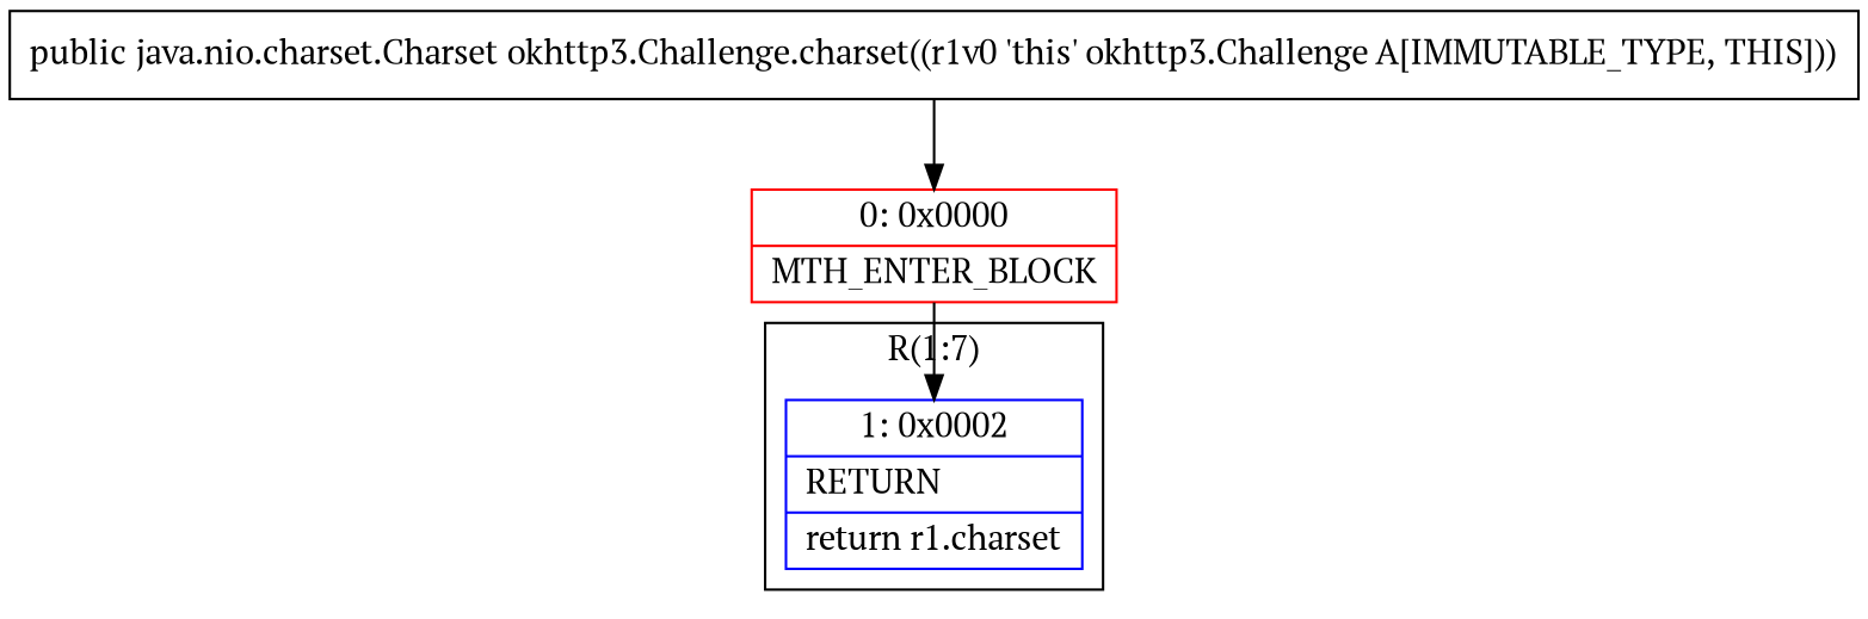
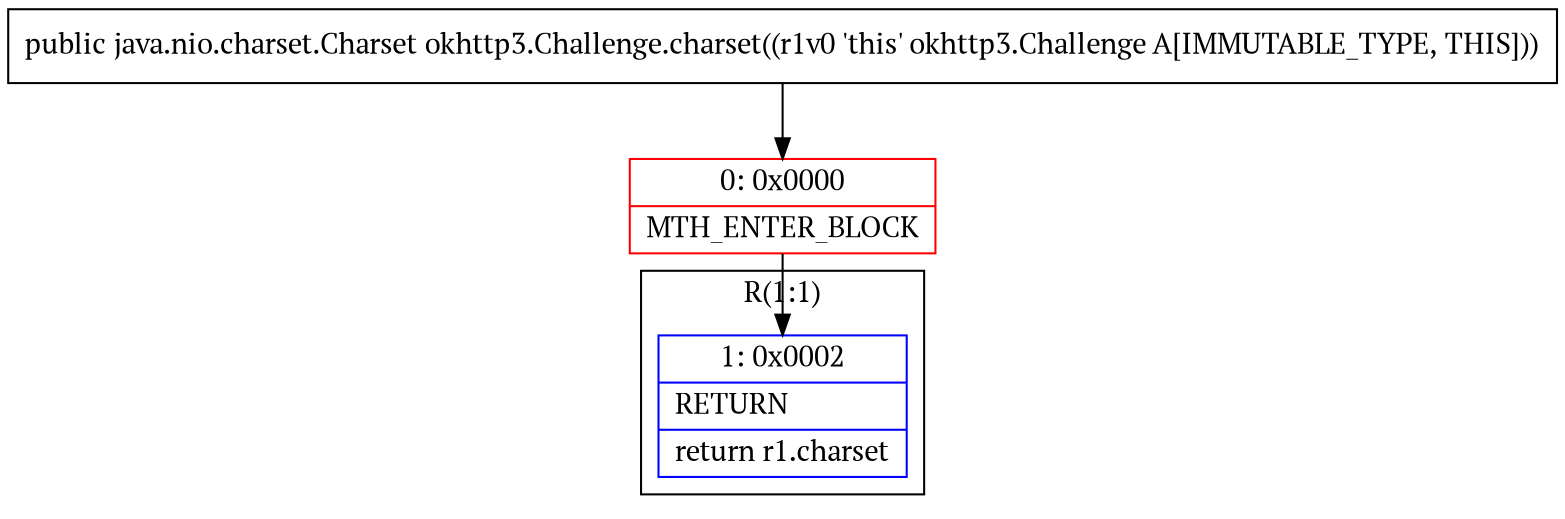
  digraph {
    fontname="PT Serif"
    node [shape=record fontname="PT Serif"]
    edge [fontname="PT Serif"]
    n1 [color=blue label="{1\:\ 0x0002|RETURN\l|return r1.charset\l}"]
    n2 [color=red label="{0\:\ 0x0000|MTH_ENTER_BLOCK\l}"]
    n3 [label="{public java.nio.charset.Charset okhttp3.Challenge.charset((r1v0 'this' okhttp3.Challenge A[IMMUTABLE_TYPE, THIS])) }"]
    subgraph cluster_1 {
-     label="R(1:7)"
+     label="R(1:1)"
      n1
    }
    n2 -> n1
    n3 -> n2
  }
